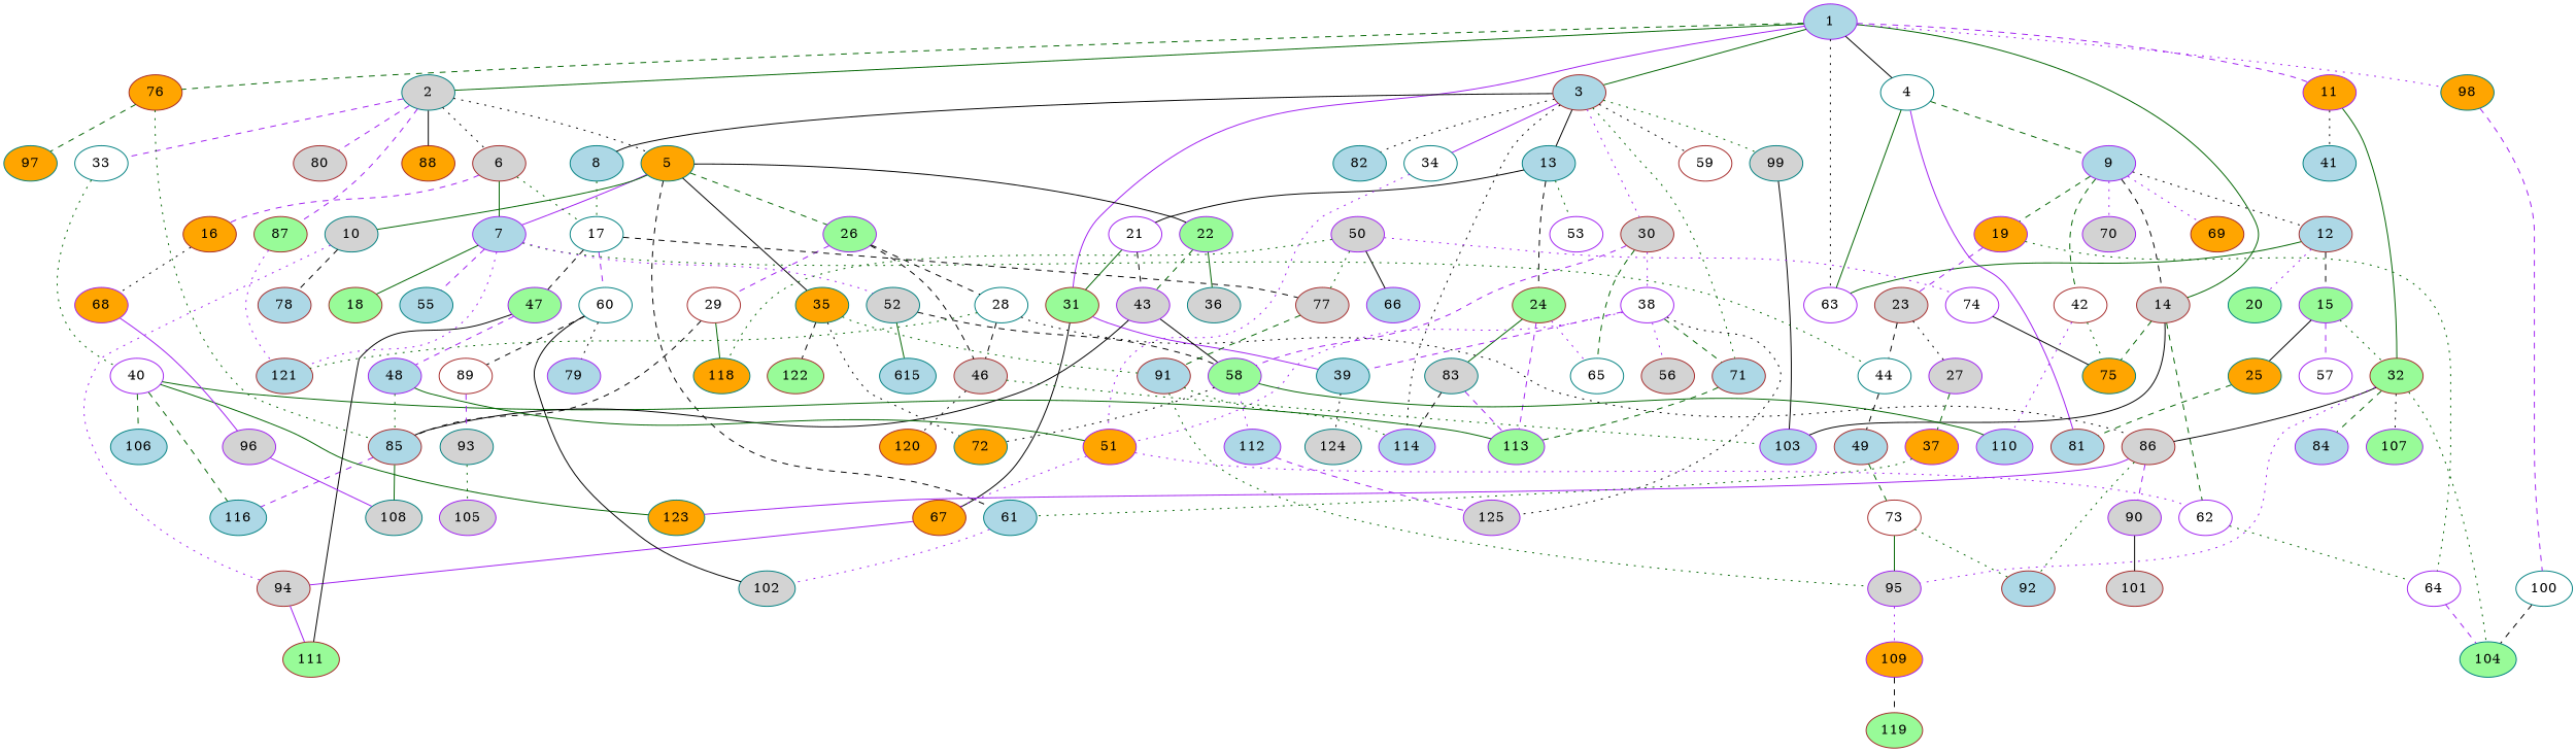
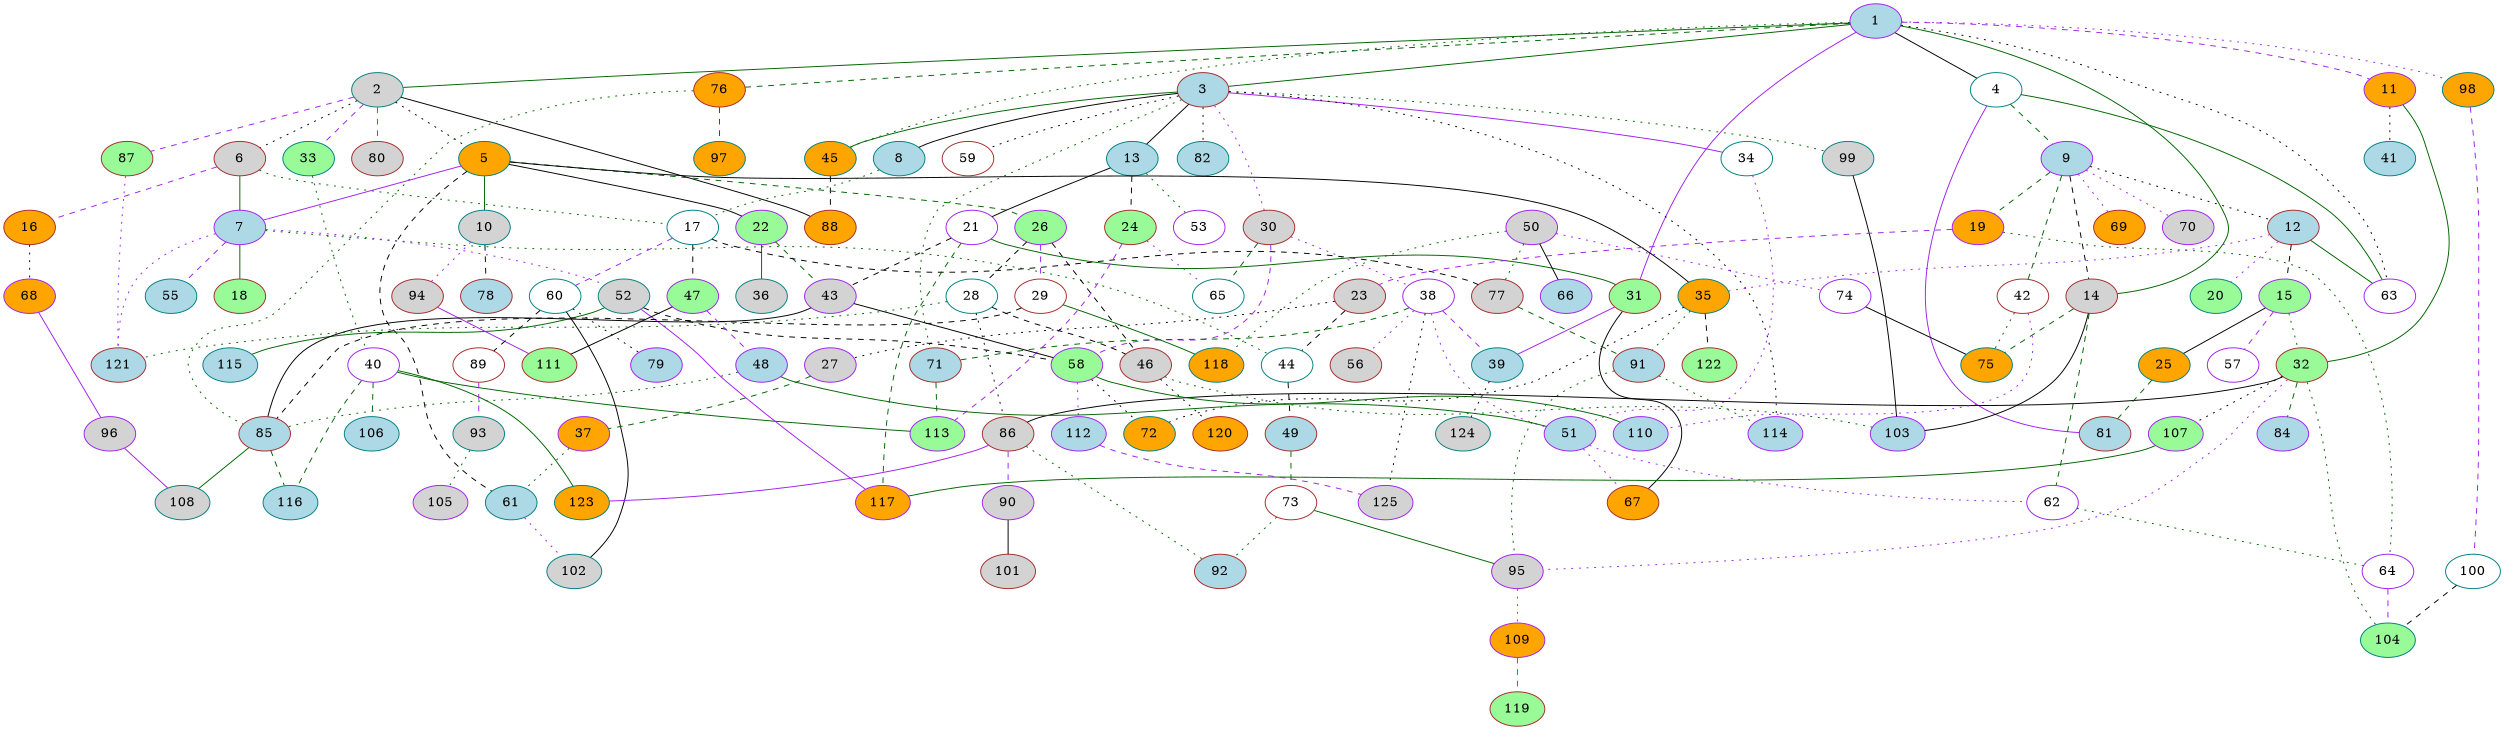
  graph {
    node [color=purple fillcolor=lightblue style=filled]
    edge [color=darkgreen style=dotted]
    2 [color=teal fillcolor=lightgrey]
    1
    3 [color=brown]
    4 [color=teal fillcolor=white]
    11 [fillcolor=orange]
    14 [color=brown fillcolor=lightgrey]
    31 [color=brown fillcolor=palegreen]
+   45 [color=teal fillcolor=orange]
    63 [fillcolor=white]
    76 [color=brown fillcolor=orange]
    98 [color=teal fillcolor=orange]
    5 [color=teal fillcolor=orange]
    6 [color=brown fillcolor=lightgrey]
-   33 [color=teal fillcolor=white]
+   33 [color=teal fillcolor=palegreen]
    80 [color=brown fillcolor=lightgrey]
    87 [color=brown fillcolor=palegreen]
    88 [color=brown fillcolor=orange]
    8 [color=teal]
    13 [color=teal]
    30 [color=brown fillcolor=lightgrey]
    34 [color=teal fillcolor=white]
    59 [color=brown fillcolor=white]
    71 [color=brown]
    82 [color=teal]
    99 [color=teal fillcolor=lightgrey]
    114
    9
    81 [color=brown]
    32 [color=brown fillcolor=palegreen]
    41 [color=teal]
    62 [fillcolor=white]
    75 [color=teal fillcolor=orange]
    103
    39 [color=teal]
    67 [color=brown fillcolor=orange]
    85 [color=brown]
    97 [color=teal fillcolor=orange]
    100 [color=teal fillcolor=white]
    7
    10 [color=teal fillcolor=lightgrey]
    22 [fillcolor=palegreen]
    26 [fillcolor=palegreen]
    35 [color=teal fillcolor=orange]
    61 [color=teal]
    16 [color=brown fillcolor=orange]
    17 [color=teal fillcolor=white]
    40 [fillcolor=white]
    121 [color=brown]
    21 [fillcolor=white]
    24 [color=brown fillcolor=palegreen]
    53 [fillcolor=white]
    65 [color=teal fillcolor=white]
    38 [fillcolor=white]
    58 [fillcolor=palegreen]
-   51 [fillcolor=orange]
+   51
    113 [fillcolor=palegreen]
    12 [color=brown]
    19 [fillcolor=orange]
    42 [color=brown fillcolor=white]
    69 [color=brown fillcolor=orange]
    70 [fillcolor=lightgrey]
    18 [color=brown fillcolor=palegreen]
    44 [color=teal fillcolor=white]
    52 [color=teal fillcolor=lightgrey]
    55 [color=teal]
    78 [color=brown]
    94 [color=brown fillcolor=lightgrey]
    43 [fillcolor=lightgrey]
    36 [color=teal fillcolor=lightgrey]
    28 [color=teal fillcolor=white]
    29 [color=brown fillcolor=white]
    46 [color=brown fillcolor=lightgrey]
    72 [color=teal fillcolor=orange]
    91 [color=brown]
    122 [color=brown fillcolor=palegreen]
    102 [color=teal fillcolor=lightgrey]
    68 [fillcolor=orange]
    47 [fillcolor=palegreen]
    60 [color=teal fillcolor=white]
    77 [color=brown fillcolor=lightgrey]
    49 [color=brown]
-   115 [color=teal label=615]
+   117 [fillcolor=orange]
+   115 [color=teal]
    15 [fillcolor=palegreen]
    20 [color=teal fillcolor=palegreen]
    23 [color=brown fillcolor=lightgrey]
    64 [fillcolor=white]
    110
    50 [fillcolor=lightgrey]
    118 [color=teal fillcolor=orange]
    66
    74 [fillcolor=white]
    111 [color=brown fillcolor=palegreen]
    86 [color=brown fillcolor=lightgrey]
    84
    95 [fillcolor=lightgrey]
    104 [color=teal fillcolor=palegreen]
    107 [fillcolor=palegreen]
    116 [color=teal]
    25 [color=teal fillcolor=orange]
    57 [fillcolor=white]
-   83 [color=teal fillcolor=lightgrey]
    96 [fillcolor=lightgrey]
    48
    79
    89 [color=brown fillcolor=white]
    27 [fillcolor=lightgrey]
    37 [fillcolor=orange]
    120 [color=brown fillcolor=orange]
    123 [color=teal fillcolor=orange]
    92 [color=brown]
    90 [fillcolor=lightgrey]
    108 [color=teal fillcolor=lightgrey]
    56 [color=brown fillcolor=lightgrey]
    125 [fillcolor=lightgrey]
    112
    124 [color=teal fillcolor=lightgrey]
    109 [fillcolor=orange]
    106 [color=teal]
    73 [color=brown fillcolor=white]
    119 [color=brown fillcolor=palegreen]
    93 [color=teal fillcolor=lightgrey]
    101 [color=brown fillcolor=lightgrey]
    105 [fillcolor=lightgrey]
    2 -- 5 [color=black]
    2 -- 6 [color=black]
    2 -- 33 [color=purple style=dashed]
    2 -- 80 [color=purple style=dashed]
    2 -- 87 [color=purple style=dashed]
    2 -- 88 [color=black style=solid]
    1 -- 2 [style=solid]
    1 -- 3 [style=solid]
    1 -- 4 [color=black style=solid]
    1 -- 11 [color=purple style=dashed]
    1 -- 14 [style=solid]
    1 -- 31 [color=purple style=solid]
+   1 -- 45
    1 -- 63 [color=black]
    1 -- 76 [style=dashed]
    1 -- 98 [color=purple]
+   3 -- 45 [style=solid]
    3 -- 8 [color=black style=solid]
    3 -- 13 [color=black style=solid]
    3 -- 30 [color=purple]
    3 -- 34 [color=purple style=solid]
    3 -- 59 [color=black]
    3 -- 71
    3 -- 82 [color=black]
    3 -- 99
    3 -- 114 [color=black]
    4 -- 63 [style=solid]
    4 -- 9 [style=dashed]
    4 -- 81 [color=purple style=solid]
    11 -- 32 [style=solid]
    11 -- 41 [color=black]
    14 -- 62 [style=dashed]
    14 -- 75 [style=dashed]
    14 -- 103 [color=black style=solid]
    31 -- 39 [color=purple style=solid]
    31 -- 67 [color=black style=solid]
+   45 -- 88 [color=black style=dashed]
    76 -- 85
    76 -- 97 [style=dashed]
    98 -- 100 [color=purple style=dashed]
    5 -- 7 [color=purple style=solid]
    5 -- 10 [style=solid]
    5 -- 22 [color=black style=solid]
    5 -- 26 [style=dashed]
    5 -- 35 [color=black style=solid]
    5 -- 61 [color=black style=dashed]
    6 -- 7 [style=solid]
    6 -- 16 [color=purple style=dashed]
    6 -- 17
    33 -- 40
    87 -- 121 [color=purple]
    8 -- 17
    13 -- 21 [color=black style=solid]
    13 -- 24 [color=black style=dashed]
    13 -- 53
    30 -- 65 [style=dashed]
    30 -- 38 [color=purple]
    30 -- 58 [color=purple style=dashed]
    34 -- 51 [color=purple]
    71 -- 113 [style=dashed]
    99 -- 103 [color=black style=solid]
    9 -- 14 [color=black style=dashed]
    9 -- 12 [color=black]
    9 -- 19 [style=dashed]
    9 -- 42 [style=dashed]
    9 -- 69 [color=purple]
    9 -- 70 [color=purple]
    32 -- 86 [color=black style=solid]
    32 -- 84 [style=dashed]
    32 -- 95 [color=purple]
    32 -- 104
    32 -- 107 [color=black]
    62 -- 64
    39 -- 124 [color=black]
-   67 -- 94 [color=purple style=solid]
-   85 -- 116 [color=purple style=dashed]
+   85 -- 116 [style=dashed]
    85 -- 108 [style=solid]
    100 -- 104 [color=black style=dashed]
    7 -- 121 [color=purple]
    7 -- 18 [style=solid]
    7 -- 44
    7 -- 52 [color=purple]
    7 -- 55 [color=purple style=dashed]
    10 -- 78 [color=black style=dashed]
    10 -- 94 [color=purple]
    22 -- 43 [style=dashed]
    22 -- 36 [style=solid]
    26 -- 28 [color=black style=dashed]
    26 -- 29 [color=purple style=dashed]
    26 -- 46 [color=black style=dashed]
    35 -- 72 [color=black]
    35 -- 91
    35 -- 122 [color=black style=dashed]
    61 -- 102 [color=purple]
    16 -- 68 [color=black]
    17 -- 47 [color=black style=dashed]
    17 -- 60 [color=purple style=dashed]
    17 -- 77 [color=black style=dashed]
    40 -- 113 [style=solid]
    40 -- 116 [style=dashed]
    40 -- 123 [style=solid]
    40 -- 106 [style=dashed]
    21 -- 31 [style=solid]
    21 -- 43 [color=black style=dashed]
+   21 -- 117 [style=dashed]
    24 -- 65 [color=purple]
    24 -- 113 [color=purple style=dashed]
-   24 -- 83 [style=solid]
    38 -- 71 [style=dashed]
    38 -- 39 [color=purple style=dashed]
    38 -- 51 [color=purple]
    38 -- 56 [color=purple]
    38 -- 125 [color=black]
    58 -- 72 [color=black]
    58 -- 110 [style=solid]
    58 -- 112 [color=purple]
    51 -- 62 [color=purple]
    51 -- 67 [color=purple]
    12 -- 63 [style=solid]
+   12 -- 35 [color=purple]
    12 -- 15 [color=black style=dashed]
    12 -- 20 [color=purple]
    19 -- 23 [color=purple style=dashed]
    19 -- 64
    42 -- 75
    42 -- 110 [color=purple]
    44 -- 49 [color=black style=dashed]
    52 -- 58 [color=black style=dashed]
+   52 -- 117 [color=purple style=solid]
    52 -- 115 [style=solid]
    94 -- 111 [color=purple style=solid]
    43 -- 85 [color=black style=solid]
    43 -- 58 [color=black style=solid]
    28 -- 121
    28 -- 46 [color=black style=dashed]
    28 -- 86 [color=black]
    29 -- 85 [color=black style=dashed]
    29 -- 118 [style=solid]
    46 -- 103
    46 -- 120 [color=black]
    91 -- 114
    91 -- 95
    68 -- 96 [color=purple style=solid]
    47 -- 111 [color=black style=solid]
    47 -- 48 [color=purple style=dashed]
    60 -- 102 [color=black style=solid]
    60 -- 79 [color=black]
    60 -- 89 [color=black style=dashed]
    77 -- 91 [style=dashed]
    49 -- 73 [style=dashed]
    15 -- 32
    15 -- 25 [color=black style=solid]
    15 -- 57 [color=purple style=dashed]
    23 -- 44 [color=black style=dashed]
    23 -- 27 [color=black]
    64 -- 104 [color=purple style=dashed]
    50 -- 77
    50 -- 118
    50 -- 66 [color=black style=solid]
    50 -- 74 [color=purple]
    74 -- 75 [color=black style=solid]
    86 -- 123 [color=purple style=solid]
    86 -- 92
    86 -- 90 [color=purple style=dashed]
    95 -- 109 [color=purple]
+   107 -- 117 [style=solid]
    25 -- 81 [style=dashed]
-   83 -- 114 [color=black style=dashed]
-   83 -- 113 [color=purple style=dashed]
    96 -- 108 [color=purple style=solid]
    48 -- 85
    48 -- 51 [style=solid]
    89 -- 93 [color=purple style=dashed]
    27 -- 37 [style=dashed]
    37 -- 61
    90 -- 101 [color=black style=solid]
    112 -- 125 [color=purple style=dashed]
-   109 -- 119 [color=black style=dashed]
+   109 -- 119 [color=purple style=dashed]
    73 -- 95 [style=solid]
    73 -- 92
    93 -- 105
  }
